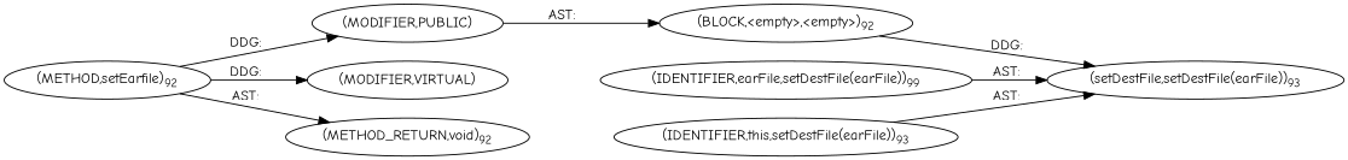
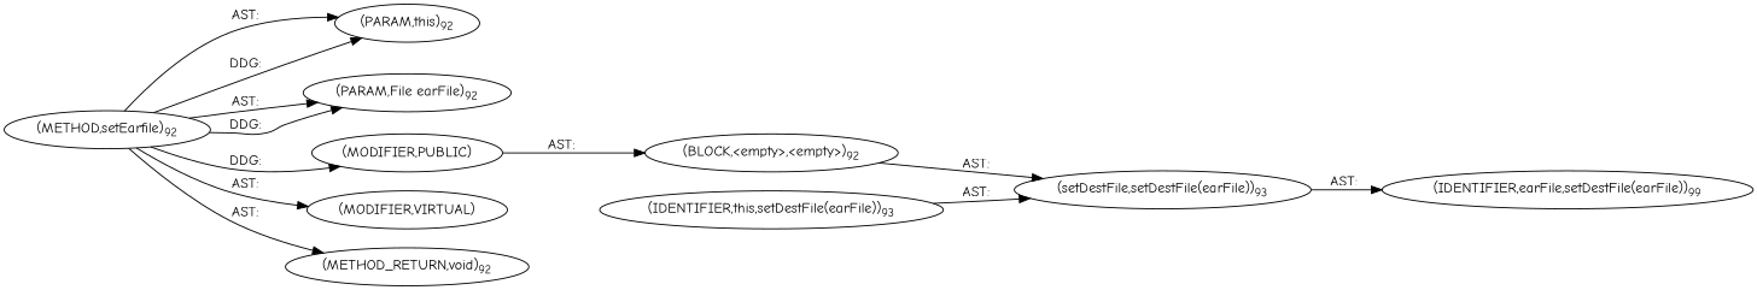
  digraph {
    fontname="Comic Neue"
    rankdir=LR
    node [fontname="Comic Neue"]
    edge [fontname="Comic Neue"]
    n1 [label=<(METHOD,setEarfile)<SUB>92</SUB>>]
+   n2 [label=<(PARAM,this)<SUB>92</SUB>>]
+   n3 [label=<(PARAM,File earFile)<SUB>92</SUB>>]
    n4 [label=<(MODIFIER,PUBLIC)>]
    n5 [label=<(MODIFIER,VIRTUAL)>]
    n6 [label=<(METHOD_RETURN,void)<SUB>92</SUB>>]
    n7 [label=<(BLOCK,&lt;empty&gt;,&lt;empty&gt;)<SUB>92</SUB>>]
    n8 [label=<(setDestFile,setDestFile(earFile))<SUB>93</SUB>>]
    n9 [label=<(IDENTIFIER,earFile,setDestFile(earFile))<SUB>99</SUB>>]
    n10 [label=<(IDENTIFIER,this,setDestFile(earFile))<SUB>93</SUB>>]
+   n1 -> n2 [label="AST: "]
+   n1 -> n2 [label="DDG: "]
+   n1 -> n3 [label="AST: "]
+   n1 -> n3 [label="DDG: "]
    n1 -> n4 [label="DDG: "]
-   n1 -> n5 [label="DDG: "]
+   n1 -> n5 [label="AST: "]
    n1 -> n6 [label="AST: "]
    n4 -> n7 [label="AST: "]
-   n7 -> n8 [label="DDG: "]
-   n9 -> n8 [label="AST: "]
+   n7 -> n8 [label="AST: "]
+   n8 -> n9 [label="AST: "]
    n10 -> n8 [label="AST: "]
  }
